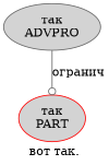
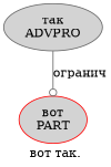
  digraph {
    label="вот так."
    node [fillcolor=lightgrey penwidth=1 shape=ellipse style=filled]
-   n1 [label="так\nPART" color=red]
+   n1 [label="вот\nPART" color=red]
    n2 [label="так\nADVPRO" color=gray40]
    n2 -> n1 [label="огранич" color=gray40 arrowhead=odot]
  }
